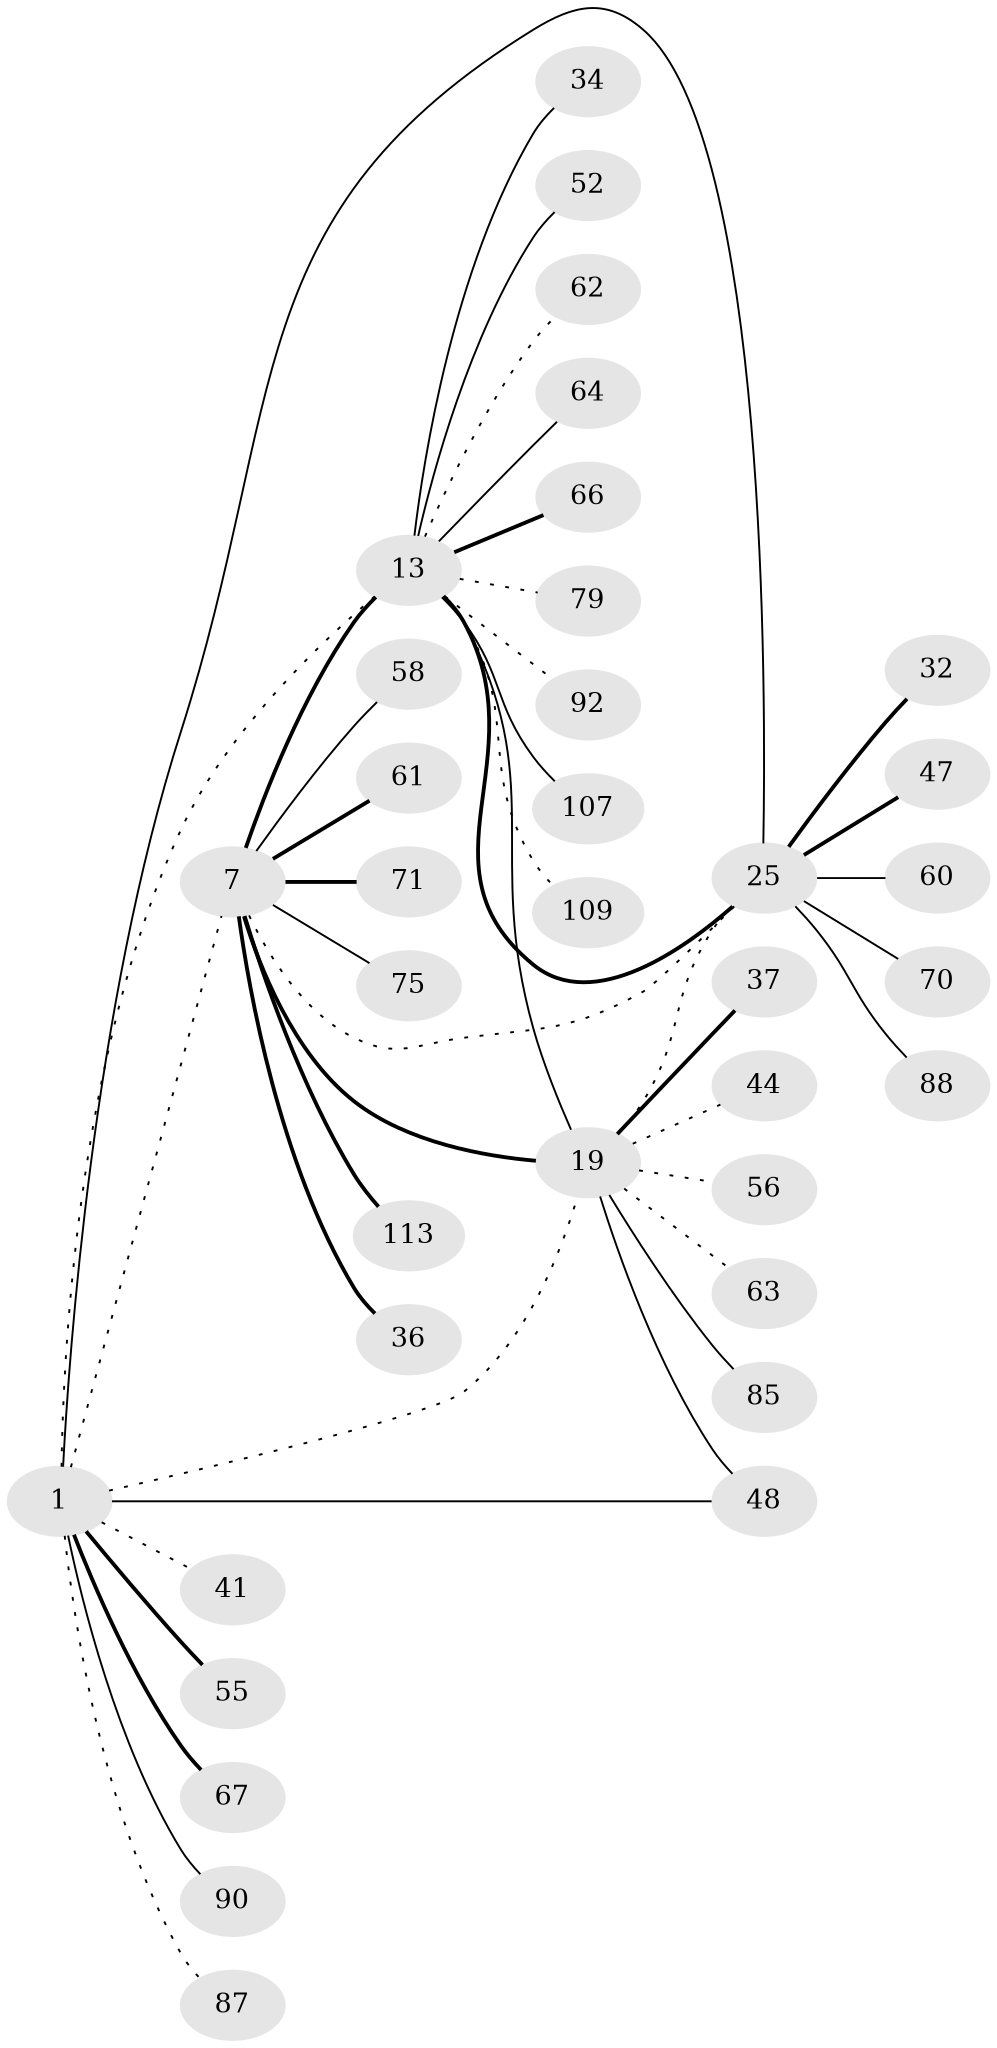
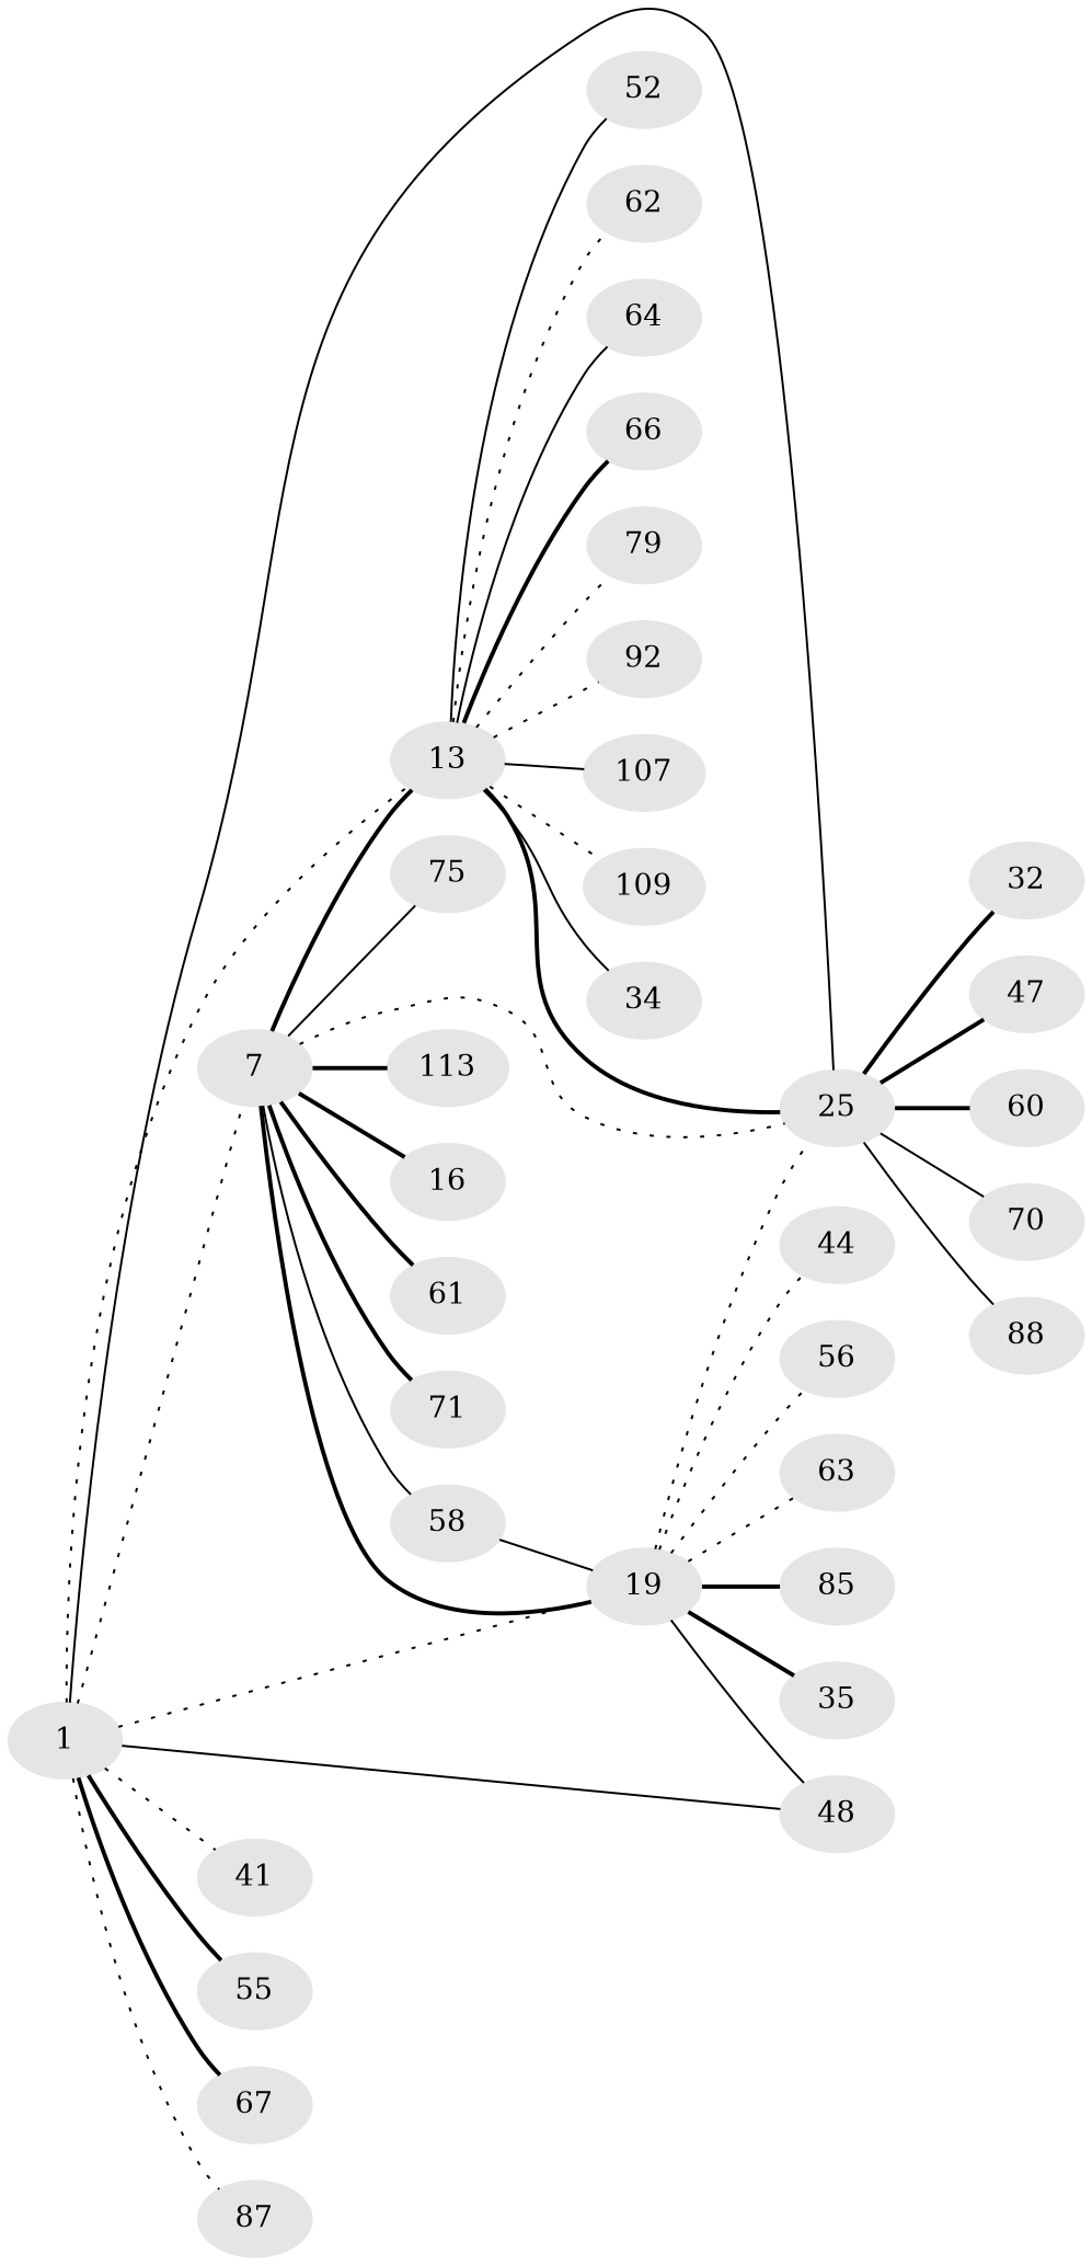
  graph {
    rankdir=LR
    node [color=gray90 style=filled]
    edge [style=dotted]
    1 [super="+2+46+3"]
    7 [super="+18+8+12+11+9"]
    13 [super="+15+84+16+14+81"]
    19 [super="+22+20+21+23"]
    25 [super="+93+26+50+27"]
    41
    48 [super="+98"]
    55
    67
-   90
    87
-   36
+   36 [label=16]
    58
    61
    71
    75 [super="+97"]
    113
    34
    52
    62
    64
    66
    79 [super="+100+103"]
    92
    107
    109
-   35 [label=37]
+   35
    44 [super="+57"]
    56
    63 [super="+74+102"]
    85 [super="+110"]
    32
    47 [super="+112"]
    60
    70
    88
    1 -- 7
    1 -- 13 [weight=2]
    1 -- 19
    1 -- 25 [style=solid]
    1 -- 41
    1 -- 48 [style=solid]
    1 -- 55 [style=bold]
    1 -- 67 [style=bold]
-   1 -- 90 [style=solid]
    1 -- 87
    7 -- 13 [style=bold weight=5]
    7 -- 19 [style=bold weight=2]
    7 -- 25
    7 -- 36 [style=bold]
    7 -- 58 [style=solid]
    7 -- 61 [style=bold]
    7 -- 71 [style=bold]
    7 -- 75 [style=solid]
    7 -- 113 [style=bold]
-   13 -- 19 [style=solid]
+   58 -- 19 [style=solid]
    13 -- 25 [style=bold]
    13 -- 34 [style=solid]
    13 -- 52 [style=solid]
    13 -- 62
    13 -- 64 [style=solid]
    13 -- 66 [style=bold]
    13 -- 79
    13 -- 92
    13 -- 107 [style=solid]
    13 -- 109
    19 -- 25
    19 -- 48 [style=solid]
    19 -- 35 [style=bold]
    19 -- 44
    19 -- 56
    19 -- 63
-   19 -- 85 [style=solid]
+   19 -- 85 [style=bold]
    25 -- 32 [style=bold]
    25 -- 47 [style=bold]
-   25 -- 60 [style=solid]
+   25 -- 60 [style=bold]
    25 -- 70 [style=solid]
    25 -- 88 [style=solid]
  }
